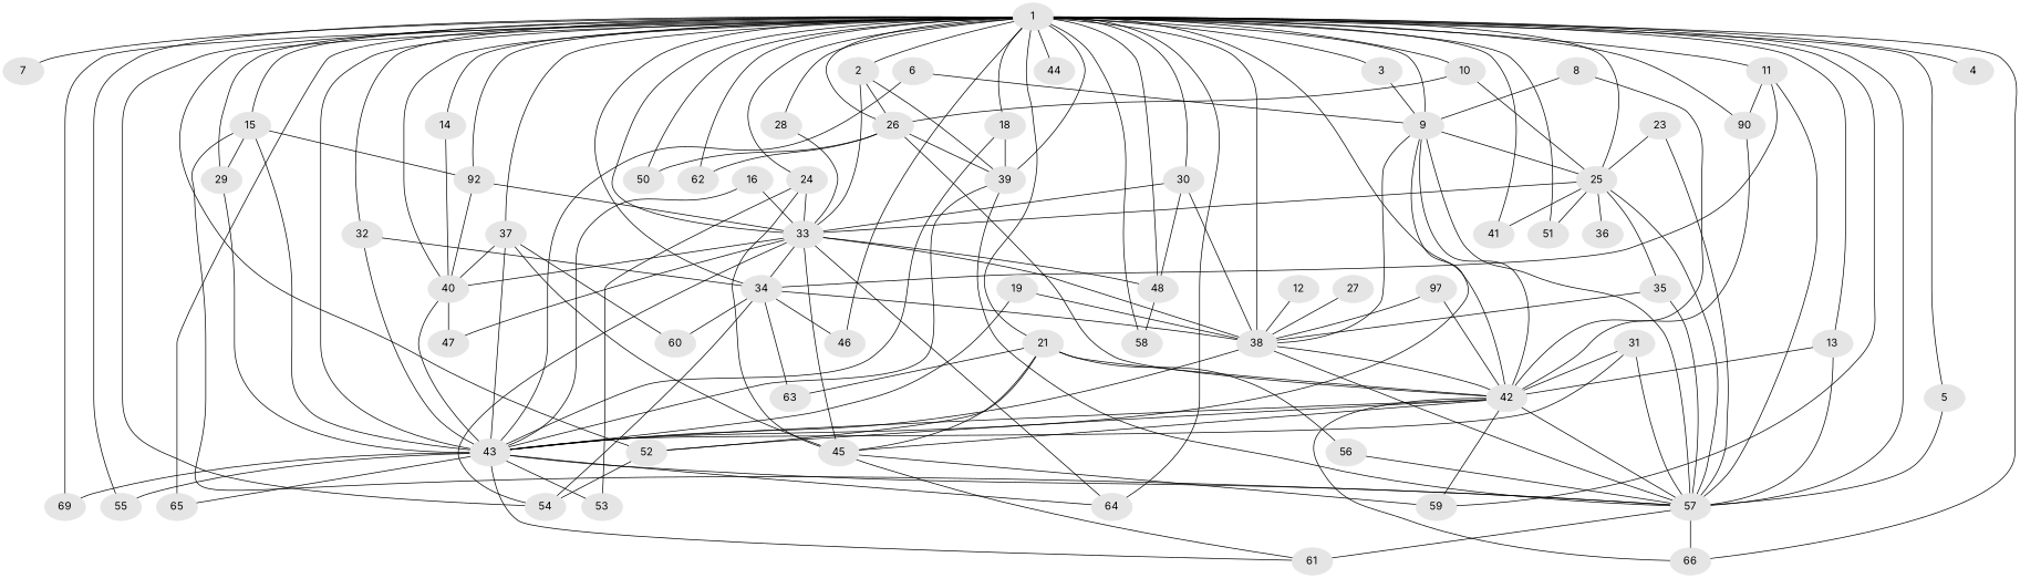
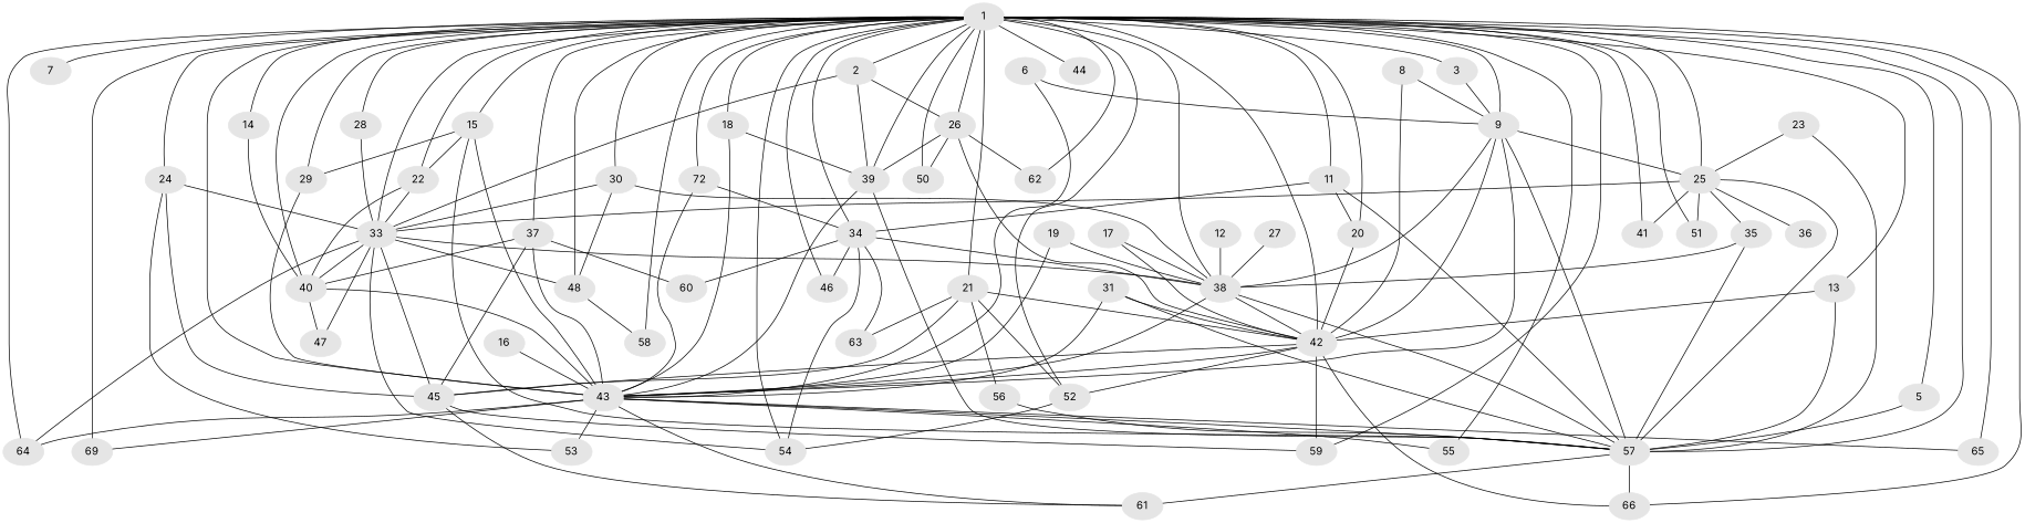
  graph {
    fontname=Inter
    node [color=gray90 fontname=Inter style=filled]
    edge [fontname=Inter weight=1.0]
    1
    2
    3
-   4
    5
    7
    9
-   10
    11
    13
    14
    15
    18
-   20 [label=90]
+   20
    21
-   22 [label=92]
+   22
    24
    25
    26
    28
    29
    30
-   32
+   32 [label=72]
    33
    34
    37
    38
    39
    40
    41
    42
    43
    44
    46
    48
    n36 [label=69]
    50
    51
    52
    54
    55
    57
    58
    59
    62
    64
    65
    66
    45
    56
    63
    53
    35
    36
    47
    60
    61
    6
    8
    12
    16
-   17 [label=97]
+   17
    19
    23
    27
    31
    1 -- 2
    1 -- 3
-   1 -- 4 [weight=2.0]
    1 -- 5
    1 -- 7
    1 -- 9 [weight=5.0]
-   1 -- 10
    1 -- 11
    1 -- 13
    1 -- 14
    1 -- 15
    1 -- 18 [weight=2.0]
    1 -- 20 [weight=2.0]
    1 -- 21 [weight=2.0]
    1 -- 22 [weight=2.0]
    1 -- 24 [weight=2.0]
    1 -- 25
    1 -- 26 [weight=2.0]
    1 -- 28
    1 -- 29
    1 -- 30
    1 -- 32
    1 -- 33 [weight=2.0]
    1 -- 34
    1 -- 37
    1 -- 38 [weight=5.0]
    1 -- 39
    1 -- 40
    1 -- 41
    1 -- 42 [weight=5.0]
    1 -- 43 [weight=9.0]
    1 -- 44 [weight=2.0]
    1 -- 46 [weight=2.0]
    1 -- 48
    1 -- n36 [weight=2.0]
    1 -- 50
    1 -- 51 [weight=2.0]
    1 -- 52 [weight=2.0]
    1 -- 54
    1 -- 55
    1 -- 57 [weight=5.0]
    1 -- 58
    1 -- 59
    1 -- 62
    1 -- 64 [weight=2.0]
    1 -- 65 [weight=2.0]
    1 -- 66
    2 -- 26
    2 -- 33
    2 -- 39
    3 -- 9
    5 -- 57
    9 -- 25
    9 -- 38
    9 -- 42
    9 -- 43 [weight=2.0]
    9 -- 57
-   10 -- 25
-   10 -- 26
    11 -- 20
    11 -- 34
    11 -- 57
    13 -- 42
    13 -- 57
    14 -- 40
    15 -- 22
    15 -- 29
    15 -- 43
    15 -- 57
    18 -- 39
    18 -- 43
    20 -- 42
    21 -- 42
    21 -- 52
    21 -- 45
    21 -- 56
    21 -- 63
    22 -- 33
    22 -- 40
    24 -- 33
    24 -- 45
    24 -- 53
    25 -- 33
    25 -- 41
    25 -- 51
    25 -- 57
    25 -- 35
    25 -- 36
    26 -- 39
    26 -- 42
    26 -- 50
    26 -- 62
    28 -- 33
    29 -- 43
    30 -- 33
    30 -- 38
    30 -- 48
    32 -- 34
    32 -- 43
-   33 -- 34
    33 -- 38
    33 -- 40
    33 -- 48
    33 -- 54
    33 -- 64
    33 -- 45
    33 -- 47
    34 -- 38
    34 -- 46
    34 -- 54
    34 -- 63
    34 -- 60
    37 -- 40
    37 -- 43 [weight=2.0]
    37 -- 45 [weight=2.0]
    37 -- 60
    38 -- 42
    38 -- 43 [weight=2.0]
    38 -- 57
    39 -- 43
    39 -- 57
    40 -- 43
    40 -- 47
    42 -- 43 [weight=2.0]
    42 -- 52
-   42 -- 57
    42 -- 59
    42 -- 66
    42 -- 45
    43 -- n36
    43 -- 55
    43 -- 57 [weight=2.0]
    43 -- 64
    43 -- 65
    43 -- 53
    43 -- 61
    48 -- 58
    52 -- 54
    57 -- 66
    57 -- 61 [weight=2.0]
    45 -- 59
    45 -- 61
    56 -- 57
    35 -- 38
    35 -- 57
    6 -- 9
    6 -- 43
    8 -- 9
    8 -- 42
    12 -- 38
-   16 -- 33
    16 -- 43
    17 -- 38
    17 -- 42
    19 -- 38
    19 -- 43
    23 -- 25
    23 -- 57
    27 -- 38
    31 -- 42
    31 -- 43
    31 -- 57
  }
